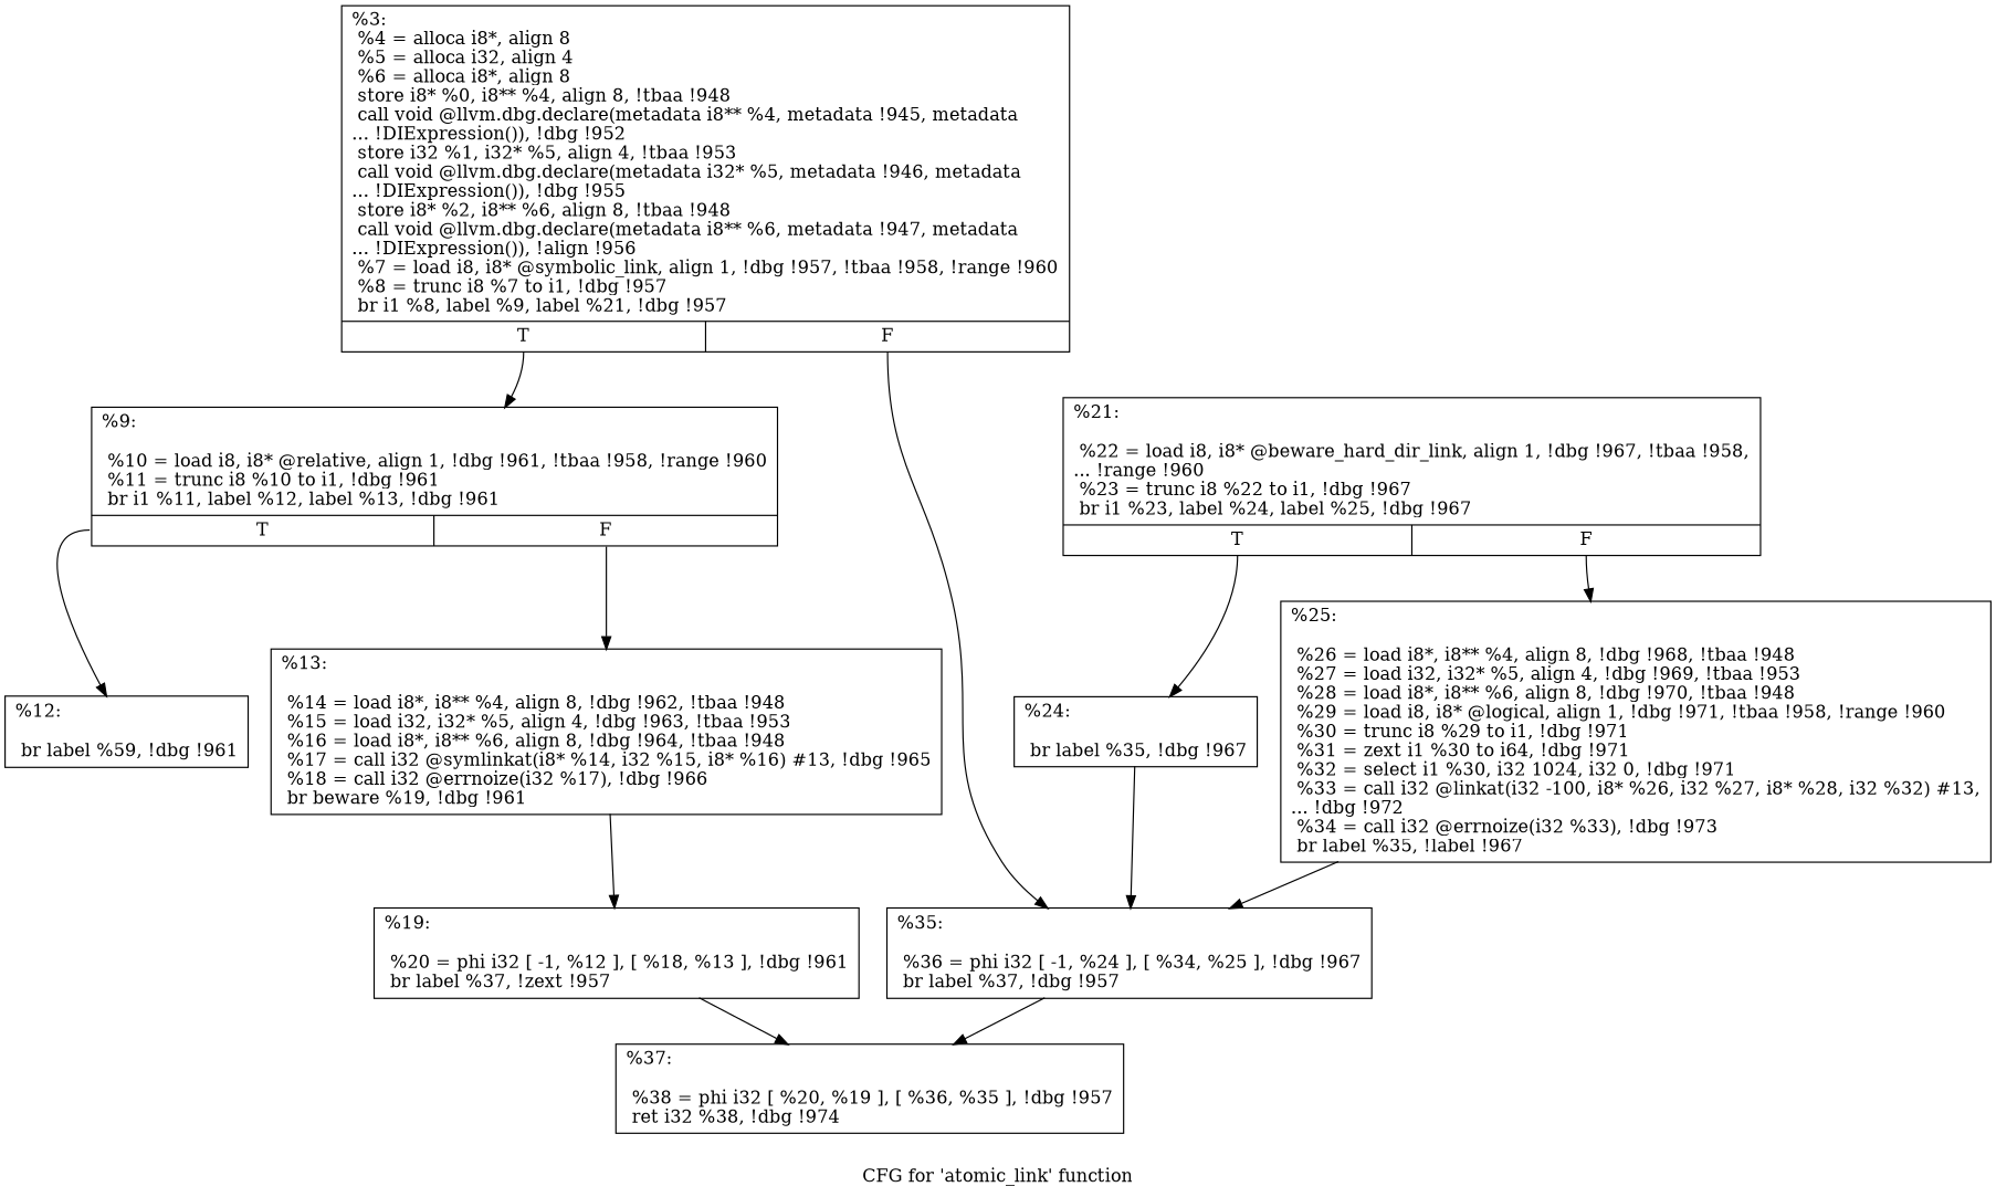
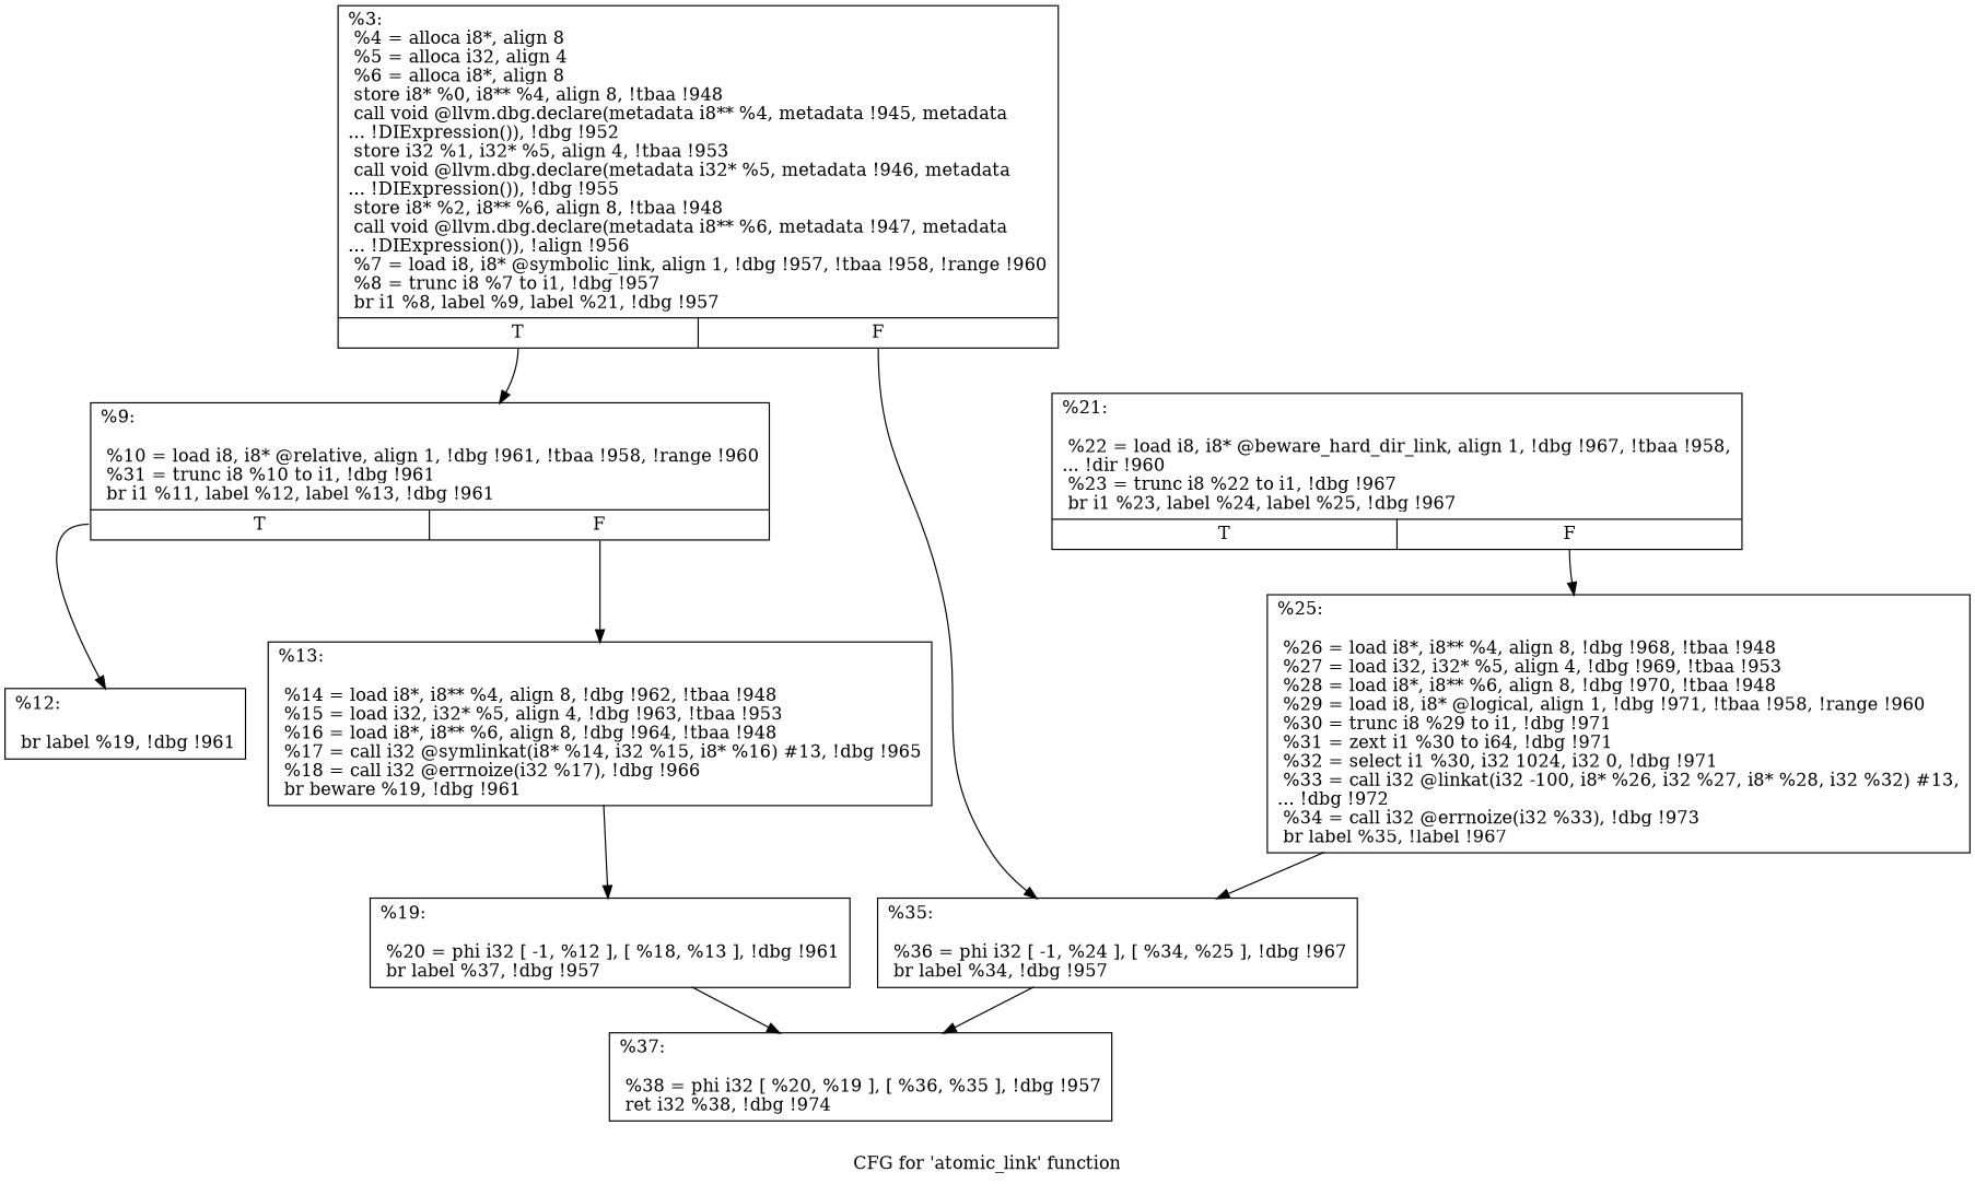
  digraph {
    label="CFG for 'atomic_link' function"
    node [shape=record]
    n1 [label="{%3:\l  %4 = alloca i8*, align 8\l  %5 = alloca i32, align 4\l  %6 = alloca i8*, align 8\l  store i8* %0, i8** %4, align 8, !tbaa !948\l  call void @llvm.dbg.declare(metadata i8** %4, metadata !945, metadata\l... !DIExpression()), !dbg !952\l  store i32 %1, i32* %5, align 4, !tbaa !953\l  call void @llvm.dbg.declare(metadata i32* %5, metadata !946, metadata\l... !DIExpression()), !dbg !955\l  store i8* %2, i8** %6, align 8, !tbaa !948\l  call void @llvm.dbg.declare(metadata i8** %6, metadata !947, metadata\l... !DIExpression()), !align !956\l  %7 = load i8, i8* @symbolic_link, align 1, !dbg !957, !tbaa !958, !range !960\l  %8 = trunc i8 %7 to i1, !dbg !957\l  br i1 %8, label %9, label %21, !dbg !957\l|{<s0>T|<s1>F}}"]
-   n2 [label="{%9:\l\l  %10 = load i8, i8* @relative, align 1, !dbg !961, !tbaa !958, !range !960\l  %11 = trunc i8 %10 to i1, !dbg !961\l  br i1 %11, label %12, label %13, !dbg !961\l|{<s0>T|<s1>F}}"]
-   n3 [label="{%35:\l\l  %36 = phi i32 [ -1, %24 ], [ %34, %25 ], !dbg !967\l  br label %37, !dbg !957\l}"]
-   n4 [label="{%12:\l\l  br label %59, !dbg !961\l}"]
+   n2 [label="{%9:\l\l  %10 = load i8, i8* @relative, align 1, !dbg !961, !tbaa !958, !range !960\l  %31 = trunc i8 %10 to i1, !dbg !961\l  br i1 %11, label %12, label %13, !dbg !961\l|{<s0>T|<s1>F}}"]
+   n3 [label="{%35:\l\l  %36 = phi i32 [ -1, %24 ], [ %34, %25 ], !dbg !967\l  br label %34, !dbg !957\l}"]
+   n4 [label="{%12:\l\l  br label %19, !dbg !961\l}"]
    n5 [label="{%13:\l\l  %14 = load i8*, i8** %4, align 8, !dbg !962, !tbaa !948\l  %15 = load i32, i32* %5, align 4, !dbg !963, !tbaa !953\l  %16 = load i8*, i8** %6, align 8, !dbg !964, !tbaa !948\l  %17 = call i32 @symlinkat(i8* %14, i32 %15, i8* %16) #13, !dbg !965\l  %18 = call i32 @errnoize(i32 %17), !dbg !966\l  br beware %19, !dbg !961\l}"]
-   n6 [label="{%21:\l\l  %22 = load i8, i8* @beware_hard_dir_link, align 1, !dbg !967, !tbaa !958,\l... !range !960\l  %23 = trunc i8 %22 to i1, !dbg !967\l  br i1 %23, label %24, label %25, !dbg !967\l|{<s0>T|<s1>F}}"]
-   n7 [label="{%24:\l\l  br label %35, !dbg !967\l}"]
+   n6 [label="{%21:\l\l  %22 = load i8, i8* @beware_hard_dir_link, align 1, !dbg !967, !tbaa !958,\l... !dir !960\l  %23 = trunc i8 %22 to i1, !dbg !967\l  br i1 %23, label %24, label %25, !dbg !967\l|{<s0>T|<s1>F}}"]
    n8 [label="{%25:\l\l  %26 = load i8*, i8** %4, align 8, !dbg !968, !tbaa !948\l  %27 = load i32, i32* %5, align 4, !dbg !969, !tbaa !953\l  %28 = load i8*, i8** %6, align 8, !dbg !970, !tbaa !948\l  %29 = load i8, i8* @logical, align 1, !dbg !971, !tbaa !958, !range !960\l  %30 = trunc i8 %29 to i1, !dbg !971\l  %31 = zext i1 %30 to i64, !dbg !971\l  %32 = select i1 %30, i32 1024, i32 0, !dbg !971\l  %33 = call i32 @linkat(i32 -100, i8* %26, i32 %27, i8* %28, i32 %32) #13,\l... !dbg !972\l  %34 = call i32 @errnoize(i32 %33), !dbg !973\l  br label %35, !label !967\l}"]
-   n9 [label="{%19:\l\l  %20 = phi i32 [ -1, %12 ], [ %18, %13 ], !dbg !961\l  br label %37, !zext !957\l}"]
+   n9 [label="{%19:\l\l  %20 = phi i32 [ -1, %12 ], [ %18, %13 ], !dbg !961\l  br label %37, !dbg !957\l}"]
    n10 [label="{%37:\l\l  %38 = phi i32 [ %20, %19 ], [ %36, %35 ], !dbg !957\l  ret i32 %38, !dbg !974\l}"]
    n1 -> n2 [tailport=s0]
    n1 -> n3 [tailport=s1]
    n2 -> n4 [tailport=s0]
    n2 -> n5 [tailport=s1]
    n3 -> n10
    n5 -> n9
-   n6 -> n7 [tailport=s0]
    n6 -> n8 [tailport=s1]
-   n7 -> n3
    n8 -> n3
    n9 -> n10
  }
